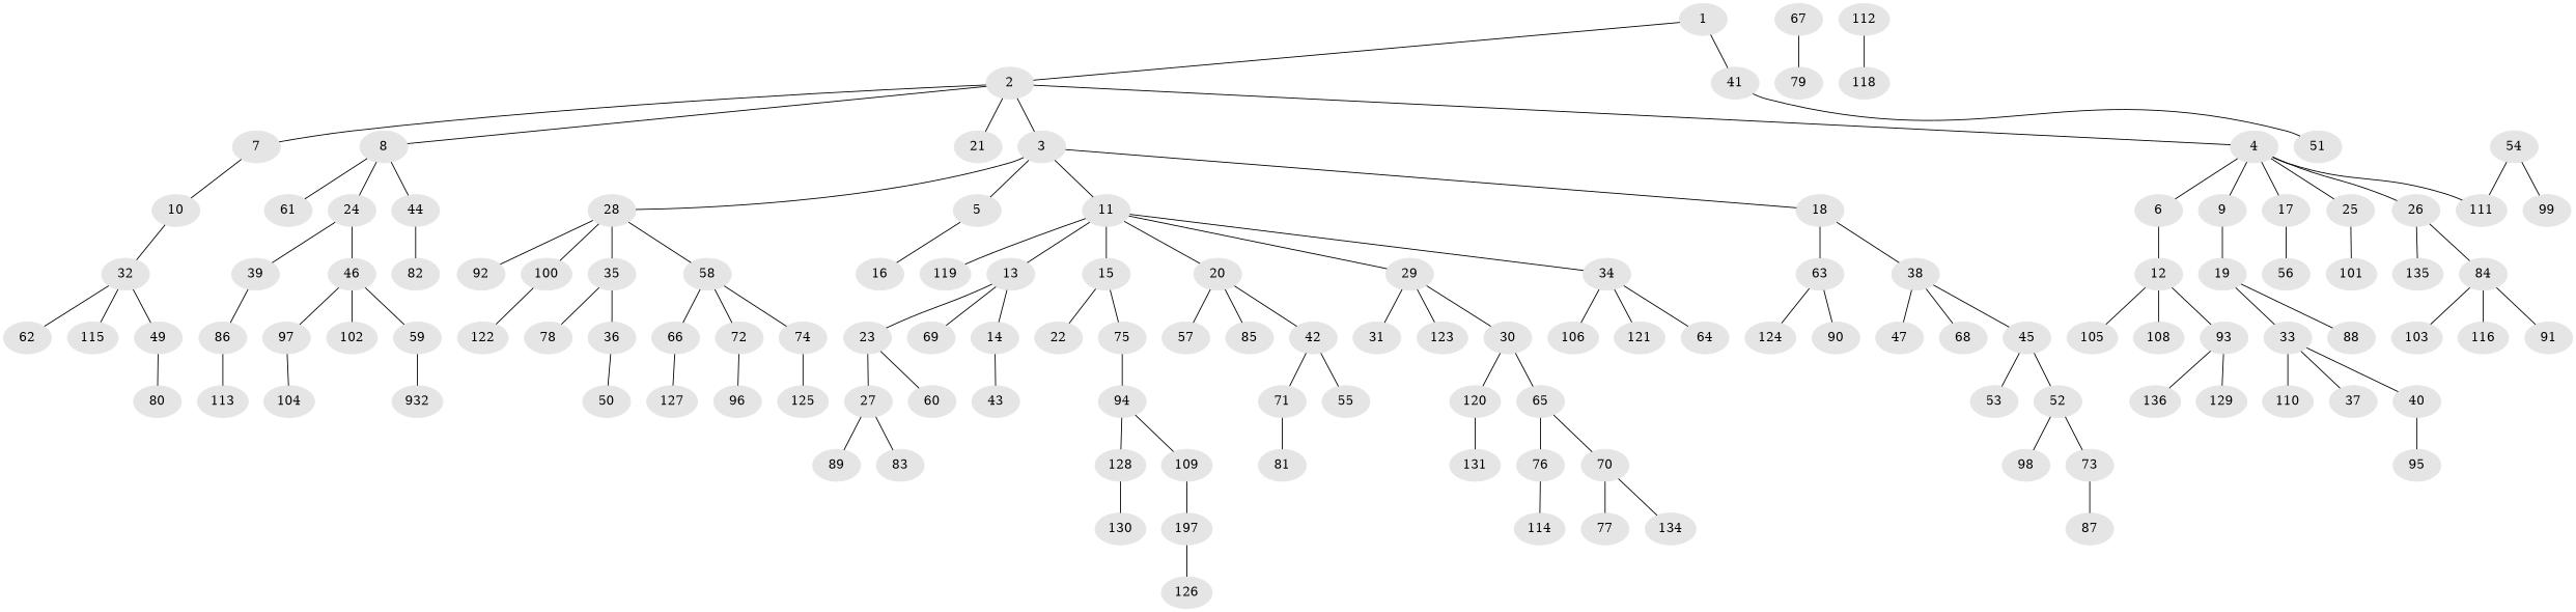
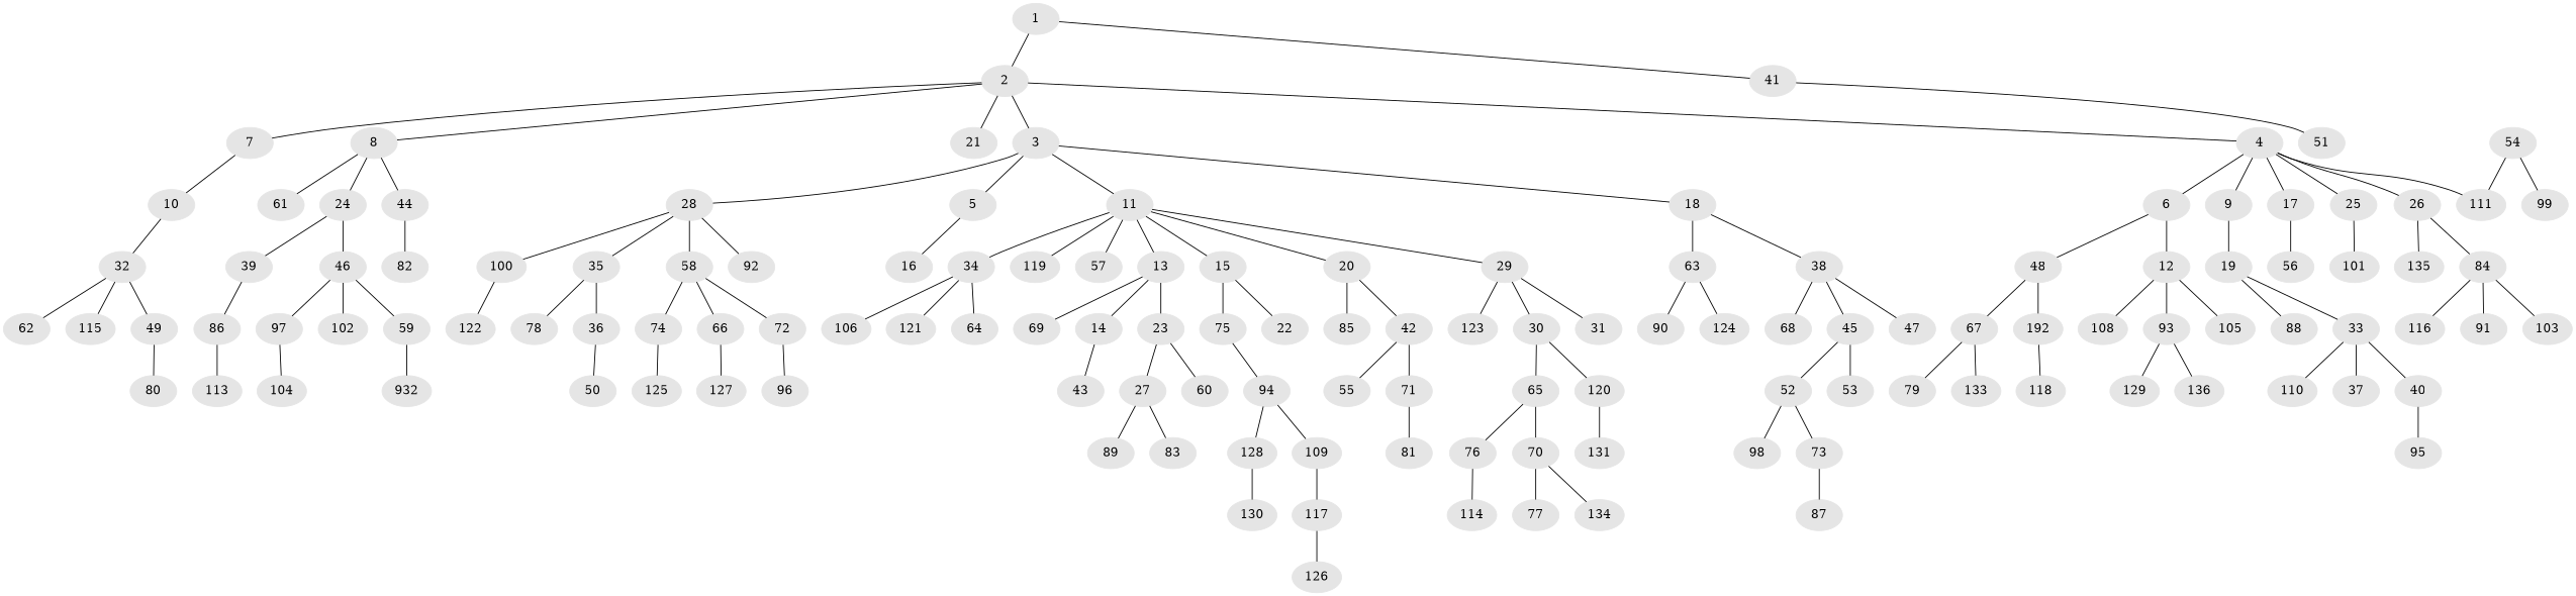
  graph {
    node [color=gray90 style=filled]
    1
    2
    41
    3
    4
    7
    8
    21
    51
    5
    11
    18
    28
    6
    9
    17
    25
    26
    111
    10
    24
    44
    61
    16
    13
    15
    20
    29
    34
    119
    38
    63
    35
    58
    92
    100
    12
+   48
    19
    56
    101
    84
    135
    54
    99
    93
    105
    108
    67
-   112
+   112 [label=192]
    32
    39
    46
    82
    33
    88
    49
    62
    115
    14
    23
    69
    22
    75
    42
    57
    85
    30
    31
    123
    64
    106
    121
    129
    136
    43
    27
    60
    94
    45
    47
    68
    90
    124
    37
    40
    110
    55
    71
    83
    89
    86
    59
    97
    102
    91
    103
    116
    36
    78
    66
    72
    74
    122
    65
    120
    70
    76
    131
    80
    95
    50
    52
    53
    113
    81
    73
    98
    n119 [label=932]
    104
    79
+   133
    118
    87
    127
    96
    125
    77
    134
    114
    109
    128
-   117 [label=197]
+   117
    130
    126
    1 -- 2
    1 -- 41
    2 -- 3
    2 -- 4
    2 -- 7
    2 -- 8
    2 -- 21
    41 -- 51
    3 -- 5
    3 -- 11
    3 -- 18
    3 -- 28
    4 -- 6
    4 -- 9
    4 -- 17
    4 -- 25
    4 -- 26
    4 -- 111
    7 -- 10
    8 -- 24
    8 -- 44
    8 -- 61
    5 -- 16
    11 -- 13
    11 -- 15
    11 -- 20
    11 -- 29
    11 -- 34
    11 -- 119
    18 -- 38
    18 -- 63
    28 -- 35
    28 -- 58
    28 -- 92
    28 -- 100
    6 -- 12
+   6 -- 48
    9 -- 19
    17 -- 56
    25 -- 101
    26 -- 84
    26 -- 135
    10 -- 32
    24 -- 39
    24 -- 46
    44 -- 82
    13 -- 14
    13 -- 23
    13 -- 69
    15 -- 22
    15 -- 75
    20 -- 42
-   20 -- 57
+   11 -- 57
    20 -- 85
    29 -- 30
    29 -- 31
    29 -- 123
    34 -- 64
    34 -- 106
    34 -- 121
    38 -- 45
    38 -- 47
    38 -- 68
    63 -- 90
    63 -- 124
    35 -- 36
    35 -- 78
    58 -- 66
    58 -- 72
    58 -- 74
    100 -- 122
    12 -- 93
    12 -- 105
    12 -- 108
+   48 -- 67
+   48 -- 112
    19 -- 33
    19 -- 88
    84 -- 91
    84 -- 103
    84 -- 116
    54 -- 111
    54 -- 99
    93 -- 129
    93 -- 136
    67 -- 79
+   67 -- 133
    112 -- 118
    32 -- 49
    32 -- 62
    32 -- 115
    39 -- 86
    46 -- 59
    46 -- 97
    46 -- 102
    33 -- 37
    33 -- 40
    33 -- 110
    49 -- 80
    14 -- 43
    23 -- 27
    23 -- 60
    75 -- 94
    42 -- 55
    42 -- 71
    30 -- 65
    30 -- 120
    27 -- 83
    27 -- 89
    94 -- 109
    94 -- 128
    45 -- 52
    45 -- 53
    40 -- 95
    71 -- 81
    86 -- 113
    59 -- n119
    97 -- 104
    36 -- 50
    66 -- 127
    72 -- 96
    74 -- 125
    65 -- 70
    65 -- 76
    120 -- 131
    70 -- 77
    70 -- 134
    76 -- 114
    52 -- 73
    52 -- 98
    73 -- 87
    109 -- 117
    128 -- 130
    117 -- 126
  }
